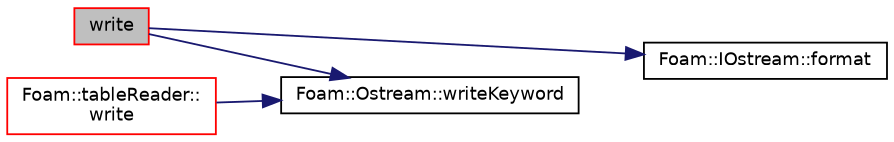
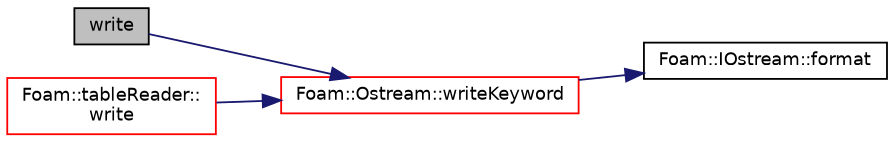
  digraph {
    rankdir=LR
    node [color=black fontname=Helvetica fontsize=10 shape=record]
    edge [color=midnightblue fontname=Helvetica fontsize=10 labelfontname=Helvetica labelfontsize=10 style=solid]
-   n1 [color=red fillcolor=grey75 fontcolor=black height=0.2 label=write style=filled width=0.4]
+   n1 [fillcolor=grey75 fontcolor=black height=0.2 label=write style=filled width=0.4]
    n2 [height=0.2 label="Foam::IOstream::format" width=0.4]
-   n3 [height=0.2 label="Foam::Ostream::writeKeyword" width=0.4]
+   n3 [color=red height=0.2 label="Foam::Ostream::writeKeyword" width=0.4]
    n4 [color=red height=0.2 label="Foam::tableReader::\lwrite" width=0.4]
-   n1 -> n2
+   n3 -> n2
    n1 -> n3
    n4 -> n3
  }
